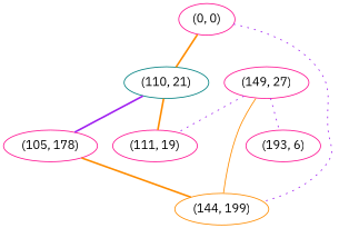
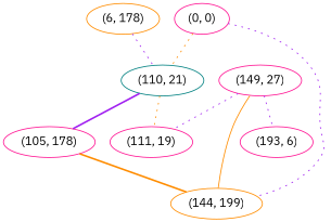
  graph {
    fontname="IBM Plex Sans"
    node [color=deeppink fontname="IBM Plex Sans"]
    edge [color=purple fontname="IBM Plex Sans" style=dotted weight=1]
+   "(6, 178)" [color=darkorange]
    "(110, 21)" [color=teal]
    "(111, 19)"
    "(105, 178)"
    "(144, 199)" [color=darkorange]
    "(149, 27)"
    "(193, 6)"
    "(0, 0)"
-   "(110, 21)" -- "(111, 19)" [color=darkorange style=bold]
+   "(6, 178)" -- "(110, 21)"
+   "(110, 21)" -- "(111, 19)" [color=darkorange]
    "(110, 21)" -- "(105, 178)" [style=bold]
    "(105, 178)" -- "(144, 199)" [color=darkorange style=bold weight=3]
    "(149, 27)" -- "(111, 19)" [weight=3]
    "(149, 27)" -- "(144, 199)" [color=darkorange style=solid]
    "(149, 27)" -- "(193, 6)" [weight=3]
-   "(0, 0)" -- "(110, 21)" [color=darkorange style=bold weight=4]
+   "(0, 0)" -- "(110, 21)" [color=darkorange weight=4]
    "(0, 0)" -- "(144, 199)" [weight=3]
  }
